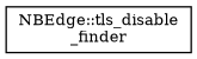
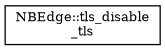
  digraph {
    rankdir=LR
    fontname="DejaVu Serif"
-   n1 [color=black fillcolor=white fontname="DejaVu Serif" fontsize=10 height=0.2 label="NBEdge::tls_disable\l_finder" shape=record style=filled width=0.4]
+   n1 [color=black fillcolor=white fontname="DejaVu Serif" fontsize=10 height=0.2 label="NBEdge::tls_disable\l_tls" shape=record style=filled width=0.4]
  }
